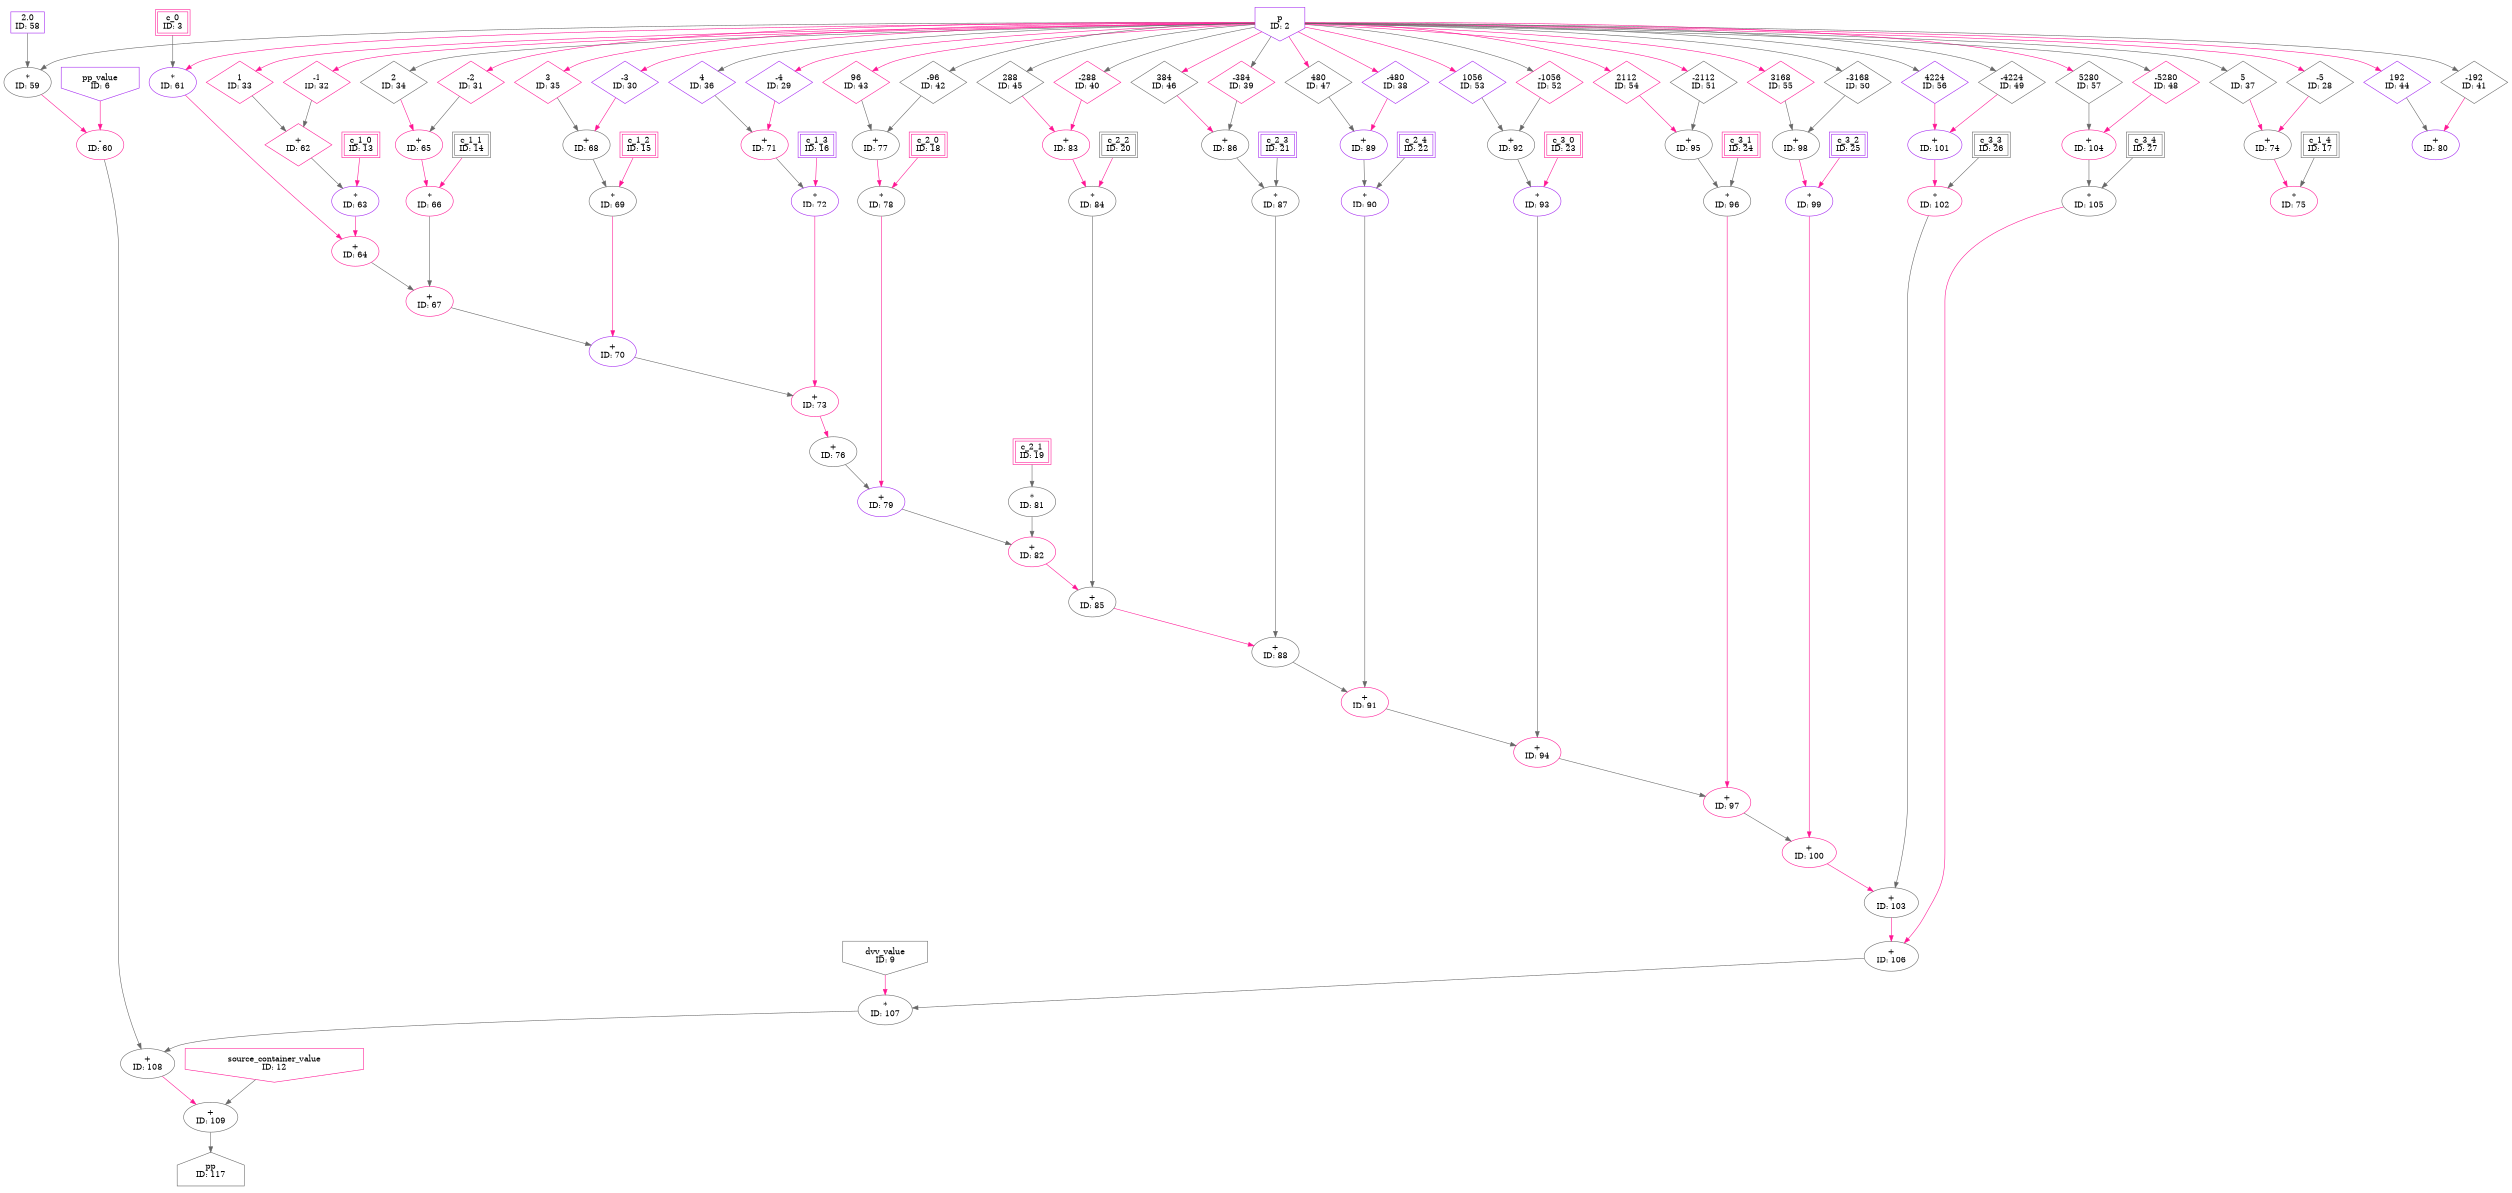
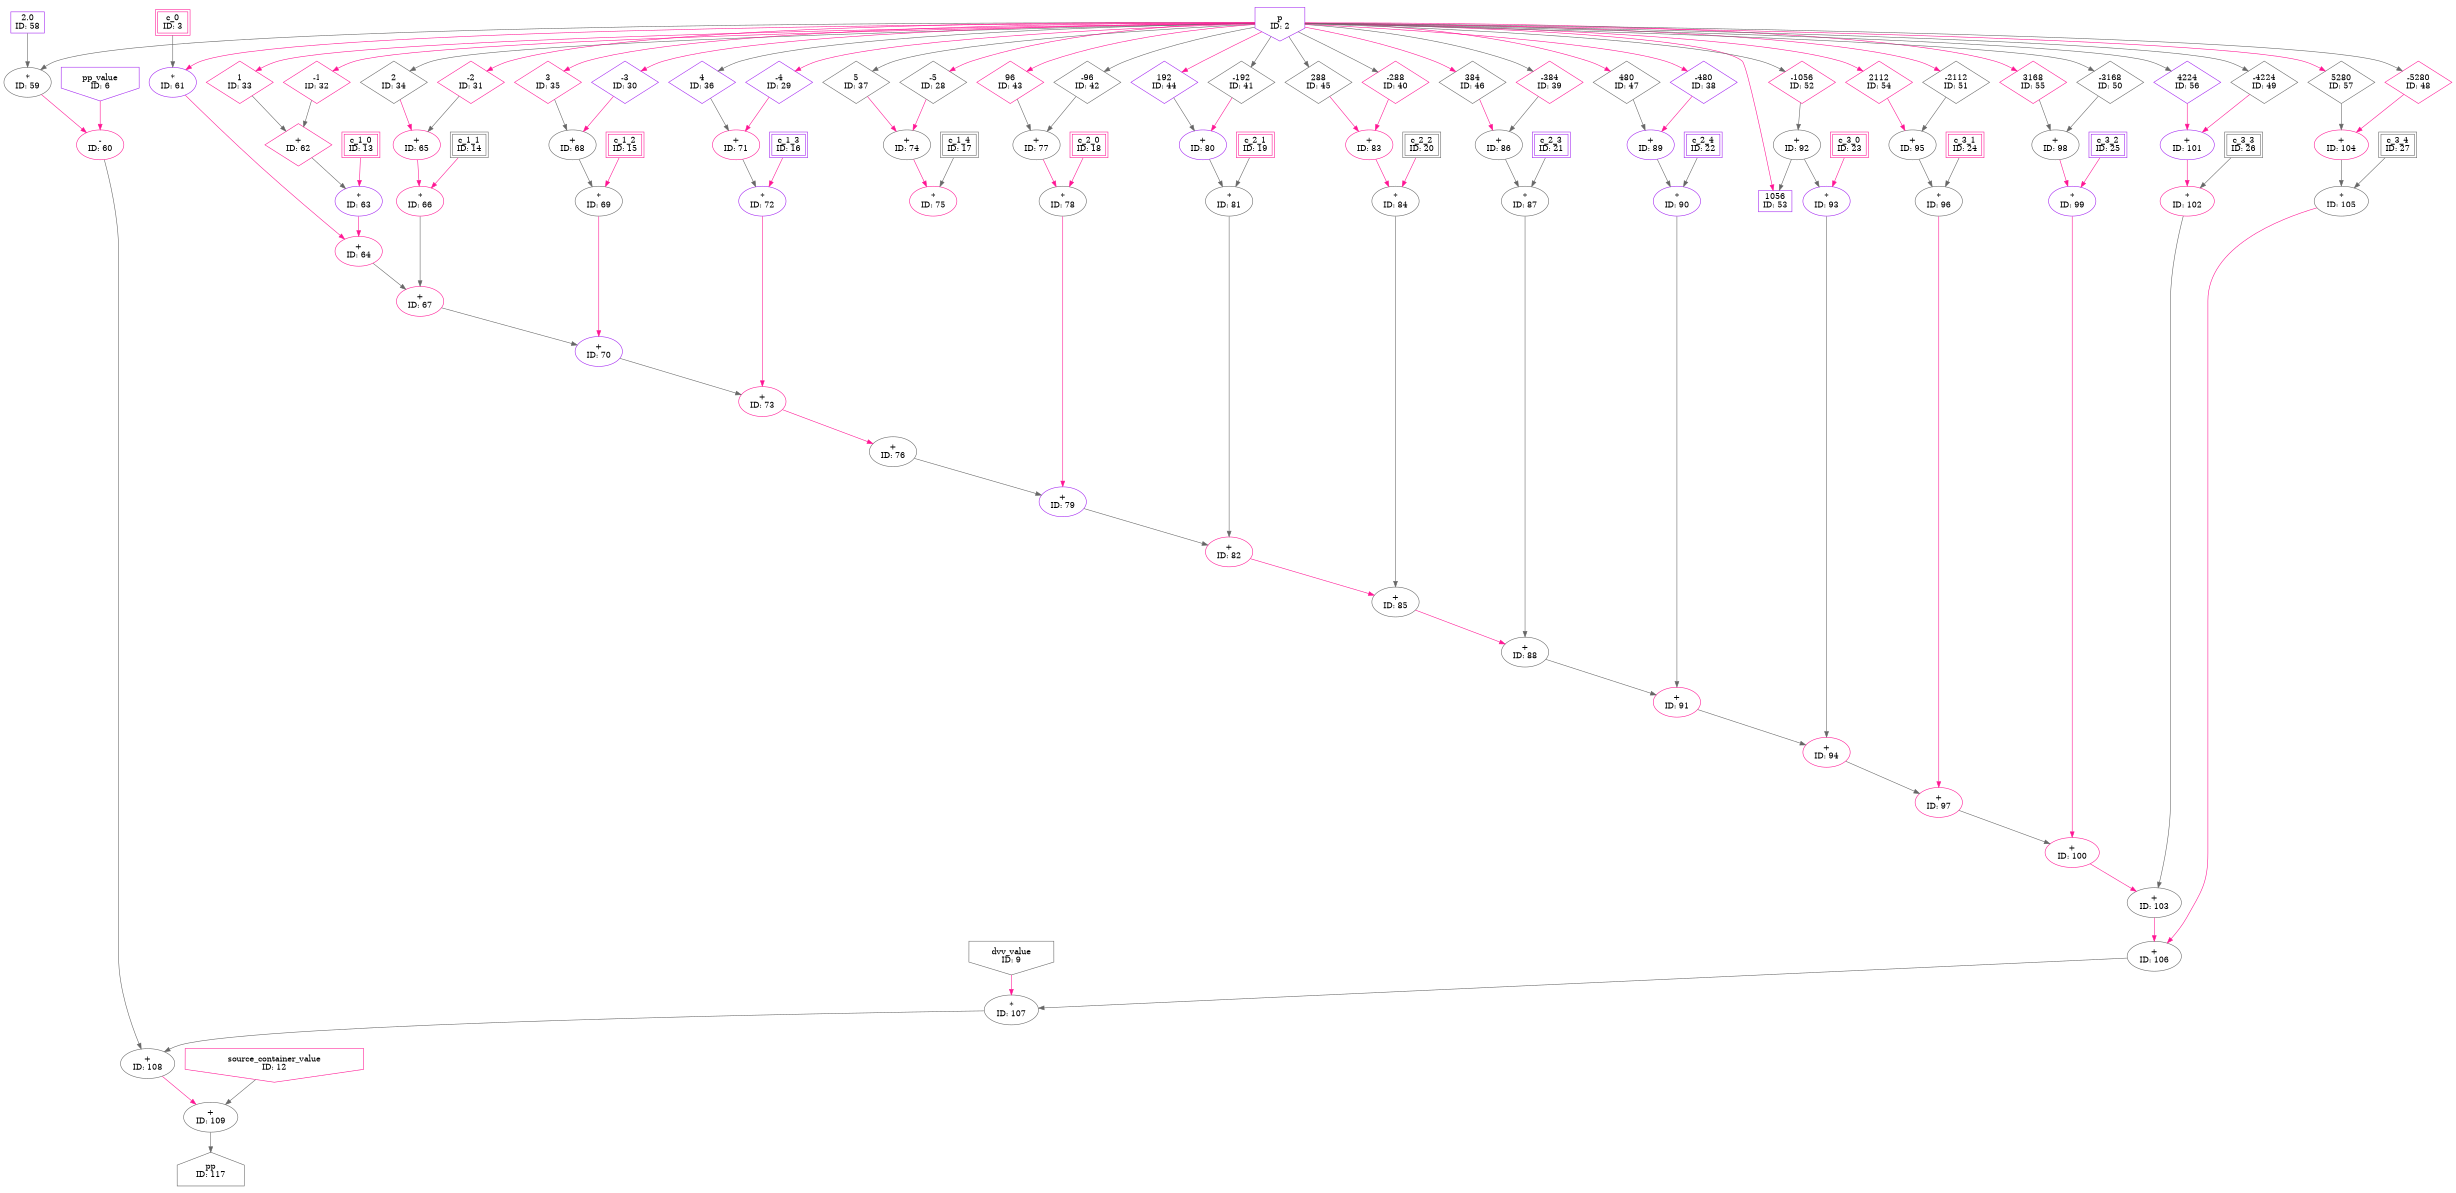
  digraph {
    node [color=gray40]
    edge [color=gray40 photon_data="EDGE,SrcNode:2,SrcNodePort:data"]
    n1 [color=purple label="2.0\nID: 58" shape=box]
    n2 [label="*\nID: 59"]
    n3 [color=deeppink label="-\nID: 60"]
    n4 [color=purple label="p\nID: 2" shape=invhouse]
    n5 [color=purple label="*\nID: 61"]
    n6 [color=deeppink label="1\nID: 33" shape=diamond]
    n7 [color=deeppink label="-1\nID: 32" shape=diamond]
    n8 [label="2\nID: 34" shape=diamond]
    n9 [color=deeppink label="-2\nID: 31" shape=diamond]
    n10 [color=deeppink label="3\nID: 35" shape=diamond]
    n11 [color=purple label="-3\nID: 30" shape=diamond]
    n12 [color=purple label="4\nID: 36" shape=diamond]
    n13 [color=purple label="-4\nID: 29" shape=diamond]
    n14 [label="5\nID: 37" shape=diamond]
    n15 [label="-5\nID: 28" shape=diamond]
    n16 [color=deeppink label="96\nID: 43" shape=diamond]
    n17 [label="-96\nID: 42" shape=diamond]
    n18 [color=purple label="192\nID: 44" shape=diamond]
    n19 [label="-192\nID: 41" shape=diamond]
    n20 [label="288\nID: 45" shape=diamond]
    n21 [color=deeppink label="-288\nID: 40" shape=diamond]
    n22 [label="384\nID: 46" shape=diamond]
    n23 [color=deeppink label="-384\nID: 39" shape=diamond]
    n24 [label="480\nID: 47" shape=diamond]
    n25 [color=purple label="-480\nID: 38" shape=diamond]
-   n26 [color=purple label="1056\nID: 53" shape=diamond]
+   n26 [color=purple label="1056\nID: 53" shape=box]
    n27 [color=deeppink label="-1056\nID: 52" shape=diamond]
    n28 [color=deeppink label="2112\nID: 54" shape=diamond]
    n29 [label="-2112\nID: 51" shape=diamond]
    n30 [color=deeppink label="3168\nID: 55" shape=diamond]
    n31 [label="-3168\nID: 50" shape=diamond]
    n32 [color=purple label="4224\nID: 56" shape=diamond]
    n33 [label="-4224\nID: 49" shape=diamond]
    n34 [label="5280\nID: 57" shape=diamond]
    n35 [color=deeppink label="-5280\nID: 48" shape=diamond]
    n36 [color=deeppink label="+\nID: 64"]
    n37 [color=deeppink label="+\nID: 62" shape=diamond]
    n38 [color=deeppink label="+\nID: 65"]
    n39 [label="+\nID: 68"]
    n40 [color=deeppink label="+\nID: 71"]
    n41 [label="+\nID: 74"]
    n42 [label="+\nID: 77"]
    n43 [color=purple label="+\nID: 80"]
    n44 [color=deeppink label="+\nID: 83"]
    n45 [label="+\nID: 86"]
    n46 [color=purple label="+\nID: 89"]
    n47 [label="+\nID: 92"]
    n48 [label="+\nID: 95"]
    n49 [label="+\nID: 98"]
    n50 [color=purple label="+\nID: 101"]
    n51 [color=deeppink label="+\nID: 104"]
    n52 [label="+\nID: 108"]
    n53 [color=purple label="pp_value\nID: 6" shape=invhouse]
    n54 [label="+\nID: 109"]
    n55 [label="dvv_value\nID: 9" shape=invhouse]
    n56 [label="*\nID: 107"]
    n57 [color=deeppink label="c_0\nID: 3" peripheries=2 shape=box]
    n58 [color=deeppink label="+\nID: 67"]
    n59 [color=deeppink label="c_1_0\nID: 13" peripheries=2 shape=box]
    n60 [color=purple label="*\nID: 63"]
    n61 [color=purple label="+\nID: 70"]
    n62 [label="c_1_1\nID: 14" peripheries=2 shape=box]
    n63 [color=deeppink label="*\nID: 66"]
    n64 [color=deeppink label="+\nID: 73"]
    n65 [color=deeppink label="c_1_2\nID: 15" peripheries=2 shape=box]
    n66 [label="*\nID: 69"]
    n67 [label="+\nID: 76"]
    n68 [color=purple label="c_1_3\nID: 16" peripheries=2 shape=box]
    n69 [color=purple label="*\nID: 72"]
    n70 [color=purple label="+\nID: 79"]
    n71 [label="c_1_4\nID: 17" peripheries=2 shape=box]
    n72 [color=deeppink label="*\nID: 75"]
    n73 [color=deeppink label="+\nID: 82"]
    n74 [color=deeppink label="c_2_0\nID: 18" peripheries=2 shape=box]
    n75 [label="*\nID: 78"]
    n76 [label="+\nID: 85"]
    n77 [color=deeppink label="c_2_1\nID: 19" peripheries=2 shape=box]
    n78 [label="*\nID: 81"]
    n79 [label="+\nID: 88"]
    n80 [label="c_2_2\nID: 20" peripheries=2 shape=box]
    n81 [label="*\nID: 84"]
    n82 [color=deeppink label="+\nID: 91"]
    n83 [color=purple label="c_2_3\nID: 21" peripheries=2 shape=box]
    n84 [label="*\nID: 87"]
    n85 [color=deeppink label="+\nID: 94"]
    n86 [color=purple label="c_2_4\nID: 22" peripheries=2 shape=box]
    n87 [color=purple label="*\nID: 90"]
    n88 [color=deeppink label="+\nID: 97"]
    n89 [color=deeppink label="c_3_0\nID: 23" peripheries=2 shape=box]
    n90 [color=purple label="*\nID: 93"]
    n91 [color=deeppink label="+\nID: 100"]
    n92 [color=deeppink label="c_3_1\nID: 24" peripheries=2 shape=box]
    n93 [label="*\nID: 96"]
    n94 [label="+\nID: 103"]
    n95 [color=purple label="c_3_2\nID: 25" peripheries=2 shape=box]
    n96 [color=purple label="*\nID: 99"]
    n97 [label="+\nID: 106"]
    n98 [label="c_3_3\nID: 26" peripheries=2 shape=box]
    n99 [color=deeppink label="*\nID: 102"]
    n100 [label="c_3_4\nID: 27" peripheries=2 shape=box]
    n101 [label="*\nID: 105"]
    n102 [label="pp\nID: 117" shape=house]
    n103 [color=deeppink label="source_container_value\nID: 12" shape=invhouse]
    n1 -> n2 [photon_data="EDGE,SrcNode:58,SrcNodePort:value"]
    n2 -> n3 [color=deeppink photon_data="EDGE,SrcNode:59,SrcNodePort:result"]
    n3 -> n52 [photon_data="EDGE,SrcNode:60,SrcNodePort:result"]
    n4 -> n2
    n4 -> n5 [color=deeppink]
    n4 -> n6 [color=deeppink]
    n4 -> n7 [color=deeppink]
    n4 -> n8
    n4 -> n9 [color=deeppink]
    n4 -> n10 [color=deeppink]
    n4 -> n11 [color=deeppink]
    n4 -> n12
    n4 -> n13 [color=deeppink]
    n4 -> n14
    n4 -> n15 [color=deeppink]
    n4 -> n16 [color=deeppink]
    n4 -> n17
    n4 -> n18 [color=deeppink]
    n4 -> n19
    n4 -> n20
    n4 -> n21
    n4 -> n22 [color=deeppink]
    n4 -> n23
    n4 -> n24 [color=deeppink]
    n4 -> n25 [color=deeppink]
    n4 -> n26 [color=deeppink]
    n4 -> n27
    n4 -> n28 [color=deeppink]
    n4 -> n29 [color=deeppink]
    n4 -> n30 [color=deeppink]
    n4 -> n31
    n4 -> n32
    n4 -> n33
    n4 -> n34 [color=deeppink]
    n4 -> n35
    n5 -> n36 [color=deeppink photon_data="EDGE,SrcNode:61,SrcNodePort:result"]
    n6 -> n37 [photon_data="EDGE,SrcNode:33,SrcNodePort:output"]
    n7 -> n37 [photon_data="EDGE,SrcNode:32,SrcNodePort:output"]
    n8 -> n38 [color=deeppink photon_data="EDGE,SrcNode:34,SrcNodePort:output"]
    n9 -> n38 [photon_data="EDGE,SrcNode:31,SrcNodePort:output"]
    n10 -> n39 [photon_data="EDGE,SrcNode:35,SrcNodePort:output"]
    n11 -> n39 [color=deeppink photon_data="EDGE,SrcNode:30,SrcNodePort:output"]
    n12 -> n40 [photon_data="EDGE,SrcNode:36,SrcNodePort:output"]
    n13 -> n40 [color=deeppink photon_data="EDGE,SrcNode:29,SrcNodePort:output"]
    n14 -> n41 [color=deeppink photon_data="EDGE,SrcNode:37,SrcNodePort:output"]
    n15 -> n41 [color=deeppink photon_data="EDGE,SrcNode:28,SrcNodePort:output"]
    n16 -> n42 [photon_data="EDGE,SrcNode:43,SrcNodePort:output"]
    n17 -> n42 [photon_data="EDGE,SrcNode:42,SrcNodePort:output"]
    n18 -> n43 [photon_data="EDGE,SrcNode:44,SrcNodePort:output"]
    n19 -> n43 [color=deeppink photon_data="EDGE,SrcNode:41,SrcNodePort:output"]
    n20 -> n44 [color=deeppink photon_data="EDGE,SrcNode:45,SrcNodePort:output"]
    n21 -> n44 [color=deeppink photon_data="EDGE,SrcNode:40,SrcNodePort:output"]
    n22 -> n45 [color=deeppink photon_data="EDGE,SrcNode:46,SrcNodePort:output"]
    n23 -> n45 [photon_data="EDGE,SrcNode:39,SrcNodePort:output"]
    n24 -> n46 [photon_data="EDGE,SrcNode:47,SrcNodePort:output"]
    n25 -> n46 [color=deeppink photon_data="EDGE,SrcNode:38,SrcNodePort:output"]
-   n26 -> n47 [photon_data="EDGE,SrcNode:53,SrcNodePort:output"]
+   n47 -> n26 [photon_data="EDGE,SrcNode:53,SrcNodePort:output"]
    n27 -> n47 [photon_data="EDGE,SrcNode:52,SrcNodePort:output"]
    n28 -> n48 [color=deeppink photon_data="EDGE,SrcNode:54,SrcNodePort:output"]
    n29 -> n48 [photon_data="EDGE,SrcNode:51,SrcNodePort:output"]
    n30 -> n49 [photon_data="EDGE,SrcNode:55,SrcNodePort:output"]
    n31 -> n49 [photon_data="EDGE,SrcNode:50,SrcNodePort:output"]
    n32 -> n50 [color=deeppink photon_data="EDGE,SrcNode:56,SrcNodePort:output"]
    n33 -> n50 [color=deeppink photon_data="EDGE,SrcNode:49,SrcNodePort:output"]
    n34 -> n51 [photon_data="EDGE,SrcNode:57,SrcNodePort:output"]
    n35 -> n51 [color=deeppink photon_data="EDGE,SrcNode:48,SrcNodePort:output"]
    n36 -> n58 [photon_data="EDGE,SrcNode:64,SrcNodePort:result"]
    n37 -> n60 [photon_data="EDGE,SrcNode:62,SrcNodePort:result"]
    n38 -> n63 [color=deeppink photon_data="EDGE,SrcNode:65,SrcNodePort:result"]
    n39 -> n66 [photon_data="EDGE,SrcNode:68,SrcNodePort:result"]
    n40 -> n69 [photon_data="EDGE,SrcNode:71,SrcNodePort:result"]
    n41 -> n72 [color=deeppink photon_data="EDGE,SrcNode:74,SrcNodePort:result"]
    n42 -> n75 [color=deeppink photon_data="EDGE,SrcNode:77,SrcNodePort:result"]
+   n43 -> n78 [photon_data="EDGE,SrcNode:80,SrcNodePort:result"]
    n44 -> n81 [color=deeppink photon_data="EDGE,SrcNode:83,SrcNodePort:result"]
    n45 -> n84 [photon_data="EDGE,SrcNode:86,SrcNodePort:result"]
    n46 -> n87 [photon_data="EDGE,SrcNode:89,SrcNodePort:result"]
    n47 -> n90 [photon_data="EDGE,SrcNode:92,SrcNodePort:result"]
    n48 -> n93 [photon_data="EDGE,SrcNode:95,SrcNodePort:result"]
    n49 -> n96 [color=deeppink photon_data="EDGE,SrcNode:98,SrcNodePort:result"]
    n50 -> n99 [color=deeppink photon_data="EDGE,SrcNode:101,SrcNodePort:result"]
    n51 -> n101 [photon_data="EDGE,SrcNode:104,SrcNodePort:result"]
    n52 -> n54 [color=deeppink photon_data="EDGE,SrcNode:108,SrcNodePort:result"]
    n53 -> n3 [color=deeppink photon_data="EDGE,SrcNode:6,SrcNodePort:data"]
    n54 -> n102 [photon_data="EDGE,SrcNode:109,SrcNodePort:result"]
    n55 -> n56 [color=deeppink photon_data="EDGE,SrcNode:9,SrcNodePort:data"]
    n56 -> n52 [photon_data="EDGE,SrcNode:107,SrcNodePort:result"]
    n57 -> n5 [photon_data="EDGE,SrcNode:3,SrcNodePort:c_0"]
    n58 -> n61 [photon_data="EDGE,SrcNode:67,SrcNodePort:result"]
    n59 -> n60 [color=deeppink photon_data="EDGE,SrcNode:13,SrcNodePort:c_1_0"]
    n60 -> n36 [color=deeppink photon_data="EDGE,SrcNode:63,SrcNodePort:result"]
    n61 -> n64 [photon_data="EDGE,SrcNode:70,SrcNodePort:result"]
    n62 -> n63 [color=deeppink photon_data="EDGE,SrcNode:14,SrcNodePort:c_1_1"]
    n63 -> n58 [photon_data="EDGE,SrcNode:66,SrcNodePort:result"]
    n64 -> n67 [color=deeppink photon_data="EDGE,SrcNode:73,SrcNodePort:result"]
    n65 -> n66 [color=deeppink photon_data="EDGE,SrcNode:15,SrcNodePort:c_1_2"]
    n66 -> n61 [color=deeppink photon_data="EDGE,SrcNode:69,SrcNodePort:result"]
    n67 -> n70 [photon_data="EDGE,SrcNode:76,SrcNodePort:result"]
    n68 -> n69 [color=deeppink photon_data="EDGE,SrcNode:16,SrcNodePort:c_1_3"]
    n69 -> n64 [color=deeppink photon_data="EDGE,SrcNode:72,SrcNodePort:result"]
    n70 -> n73 [photon_data="EDGE,SrcNode:79,SrcNodePort:result"]
    n71 -> n72 [photon_data="EDGE,SrcNode:17,SrcNodePort:c_1_4"]
    n73 -> n76 [color=deeppink photon_data="EDGE,SrcNode:82,SrcNodePort:result"]
    n74 -> n75 [color=deeppink photon_data="EDGE,SrcNode:18,SrcNodePort:c_2_0"]
    n75 -> n70 [color=deeppink photon_data="EDGE,SrcNode:78,SrcNodePort:result"]
    n76 -> n79 [color=deeppink photon_data="EDGE,SrcNode:85,SrcNodePort:result"]
    n77 -> n78 [photon_data="EDGE,SrcNode:19,SrcNodePort:c_2_1"]
    n78 -> n73 [photon_data="EDGE,SrcNode:81,SrcNodePort:result"]
    n79 -> n82 [photon_data="EDGE,SrcNode:88,SrcNodePort:result"]
    n80 -> n81 [color=deeppink photon_data="EDGE,SrcNode:20,SrcNodePort:c_2_2"]
    n81 -> n76 [photon_data="EDGE,SrcNode:84,SrcNodePort:result"]
    n82 -> n85 [photon_data="EDGE,SrcNode:91,SrcNodePort:result"]
    n83 -> n84 [photon_data="EDGE,SrcNode:21,SrcNodePort:c_2_3"]
    n84 -> n79 [photon_data="EDGE,SrcNode:87,SrcNodePort:result"]
    n85 -> n88 [photon_data="EDGE,SrcNode:94,SrcNodePort:result"]
    n86 -> n87 [photon_data="EDGE,SrcNode:22,SrcNodePort:c_2_4"]
    n87 -> n82 [photon_data="EDGE,SrcNode:90,SrcNodePort:result"]
    n88 -> n91 [photon_data="EDGE,SrcNode:97,SrcNodePort:result"]
    n89 -> n90 [color=deeppink photon_data="EDGE,SrcNode:23,SrcNodePort:c_3_0"]
    n90 -> n85 [photon_data="EDGE,SrcNode:93,SrcNodePort:result"]
    n91 -> n94 [color=deeppink photon_data="EDGE,SrcNode:100,SrcNodePort:result"]
    n92 -> n93 [photon_data="EDGE,SrcNode:24,SrcNodePort:c_3_1"]
    n93 -> n88 [color=deeppink photon_data="EDGE,SrcNode:96,SrcNodePort:result"]
    n94 -> n97 [color=deeppink photon_data="EDGE,SrcNode:103,SrcNodePort:result"]
    n95 -> n96 [color=deeppink photon_data="EDGE,SrcNode:25,SrcNodePort:c_3_2"]
    n96 -> n91 [color=deeppink photon_data="EDGE,SrcNode:99,SrcNodePort:result"]
    n97 -> n56 [photon_data="EDGE,SrcNode:106,SrcNodePort:result"]
    n98 -> n99 [photon_data="EDGE,SrcNode:26,SrcNodePort:c_3_3"]
    n99 -> n94 [photon_data="EDGE,SrcNode:102,SrcNodePort:result"]
    n100 -> n101 [photon_data="EDGE,SrcNode:27,SrcNodePort:c_3_4"]
    n101 -> n97 [color=deeppink photon_data="EDGE,SrcNode:105,SrcNodePort:result"]
    n103 -> n54 [photon_data="EDGE,SrcNode:12,SrcNodePort:data"]
  }
